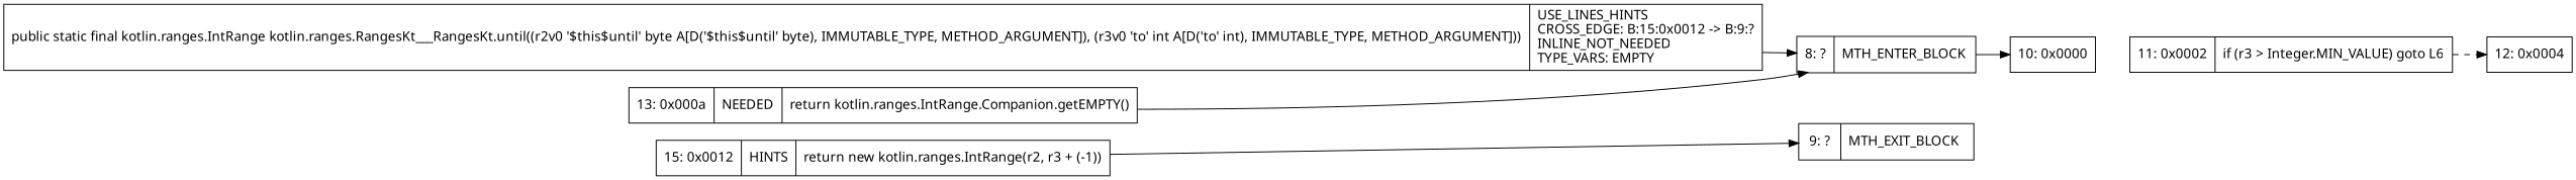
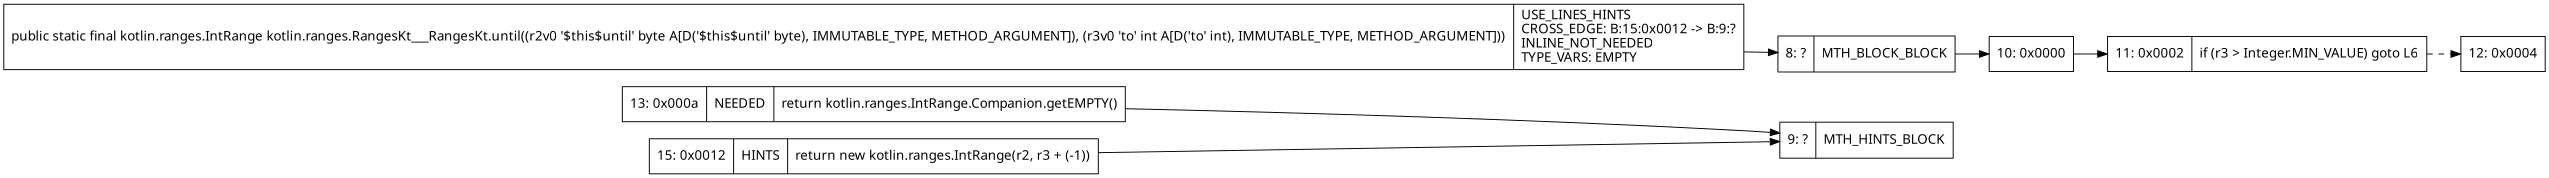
  digraph {
    fontname="Noto Sans"
    rankdir=LR
    node [fontname="Noto Sans" shape=record]
    edge [fontname="Noto Sans"]
-   n1 [label="{8\:\ ?|MTH_ENTER_BLOCK\l}"]
+   n1 [label="{8\:\ ?|MTH_BLOCK_BLOCK\l}"]
    n2 [label="{10\:\ 0x0000}"]
    n3 [label="{11\:\ 0x0002|if (r3 \> Integer.MIN_VALUE) goto L6\l}"]
    n4 [label="{12\:\ 0x0004}"]
    n5 [label="{13\:\ 0x000a|NEEDED\l|return kotlin.ranges.IntRange.Companion.getEMPTY()\l}"]
-   n6 [label="{9\:\ ?|MTH_EXIT_BLOCK\l}"]
+   n6 [label="{9\:\ ?|MTH_HINTS_BLOCK\l}"]
    n7 [label="{15\:\ 0x0012|HINTS\l|return new kotlin.ranges.IntRange(r2, r3 + (\-1))\l}"]
    n8 [label="{public static final kotlin.ranges.IntRange kotlin.ranges.RangesKt___RangesKt.until((r2v0 '$this$until' byte A[D('$this$until' byte), IMMUTABLE_TYPE, METHOD_ARGUMENT]), (r3v0 'to' int A[D('to' int), IMMUTABLE_TYPE, METHOD_ARGUMENT]))  | USE_LINES_HINTS\lCROSS_EDGE: B:15:0x0012 \-\> B:9:?\lINLINE_NOT_NEEDED\lTYPE_VARS: EMPTY\l}"]
    n1 -> n2
+   n2 -> n3
    n3 -> n4 [style=dashed]
-   n5 -> n1
+   n5 -> n6
    n7 -> n6
    n8 -> n1
  }
